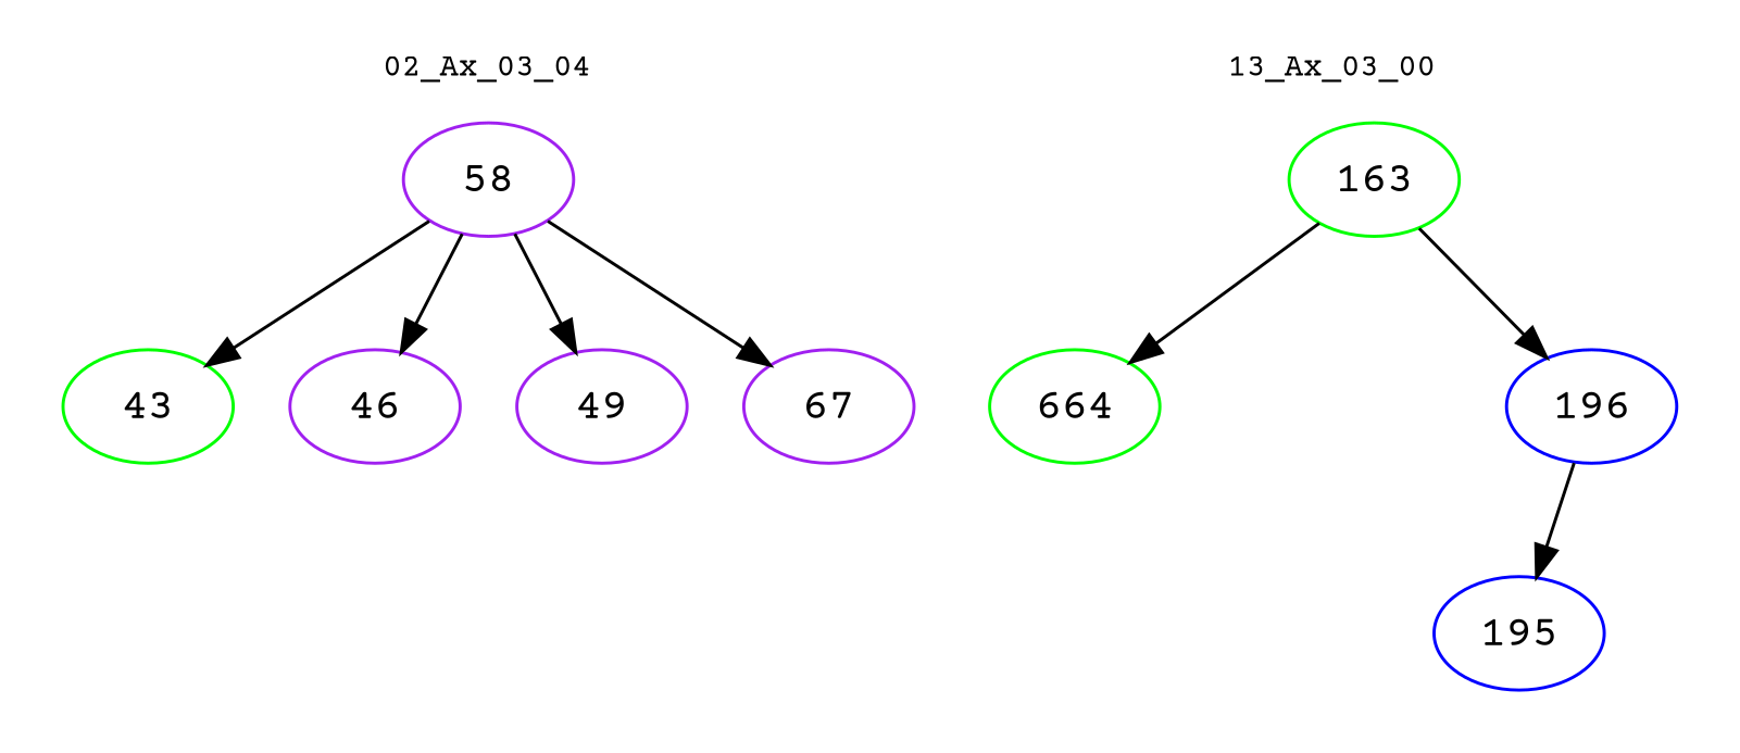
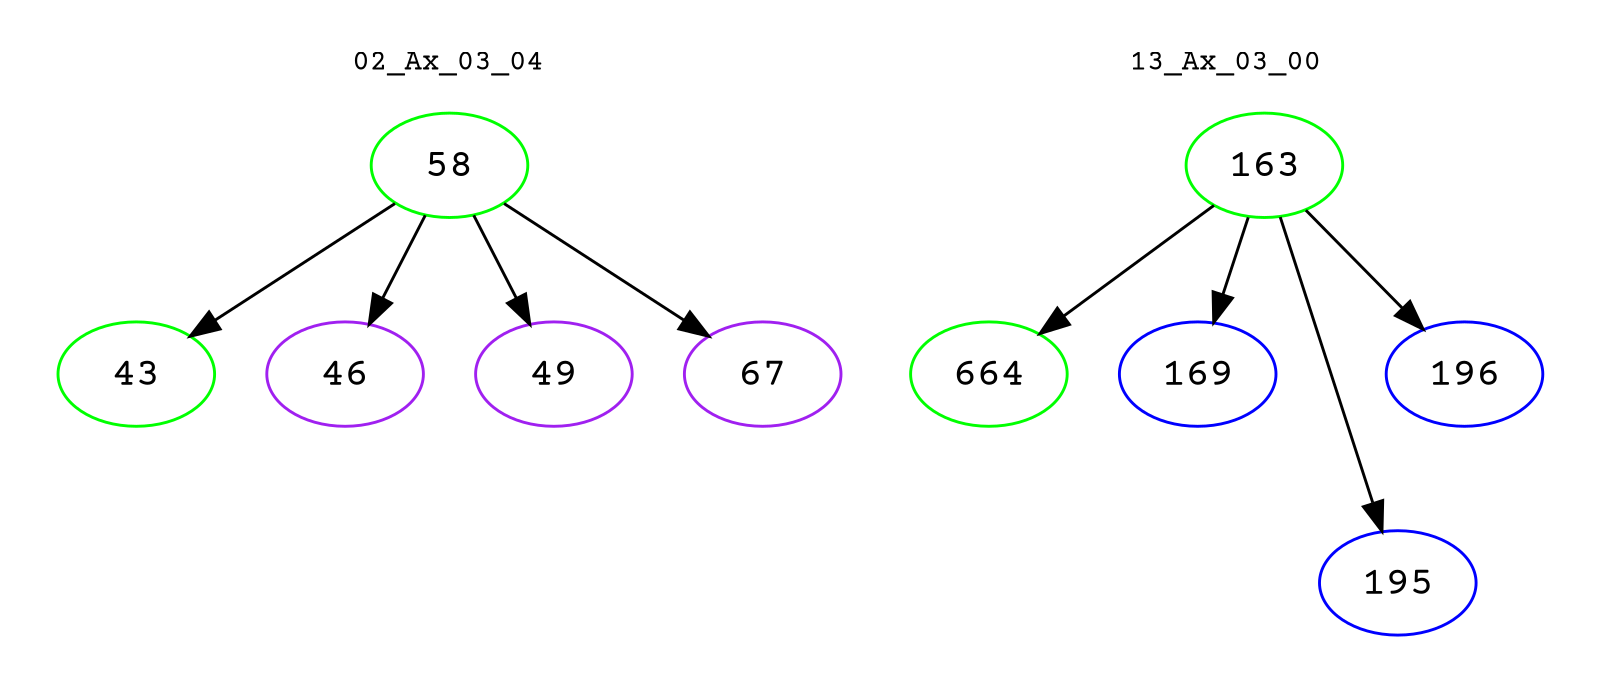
  digraph {
    fontname="Courier Prime"
    node [color=green fontname="Courier Prime"]
    edge [color=black fontname="Courier Prime"]
-   n1 [color=purple label=58]
+   n1 [label=58]
    n2 [label=43]
    n3 [color=purple label=46]
    n4 [color=purple label=49]
    n5 [color=purple label=67]
    n6 [label=163]
    n7 [label=664]
+   n8 [color=blue label=169]
    n9 [color=blue label=195]
    n10 [color=blue label=196]
    subgraph cluster_1 {
      color=white
      fontsize=10
      label="02_Ax_03_04"
      n1
      n2
      n3
      n4
      n5
    }
    subgraph cluster_2 {
      color=white
      fontsize=10
      label="13_Ax_03_00"
      n6
      n7
+     n8
      n9
      n10
    }
    n1 -> n2
    n1 -> n3
    n1 -> n4
    n1 -> n5
    n6 -> n7
-   n10 -> n9
+   n6 -> n8
+   n6 -> n9
    n6 -> n10
  }
